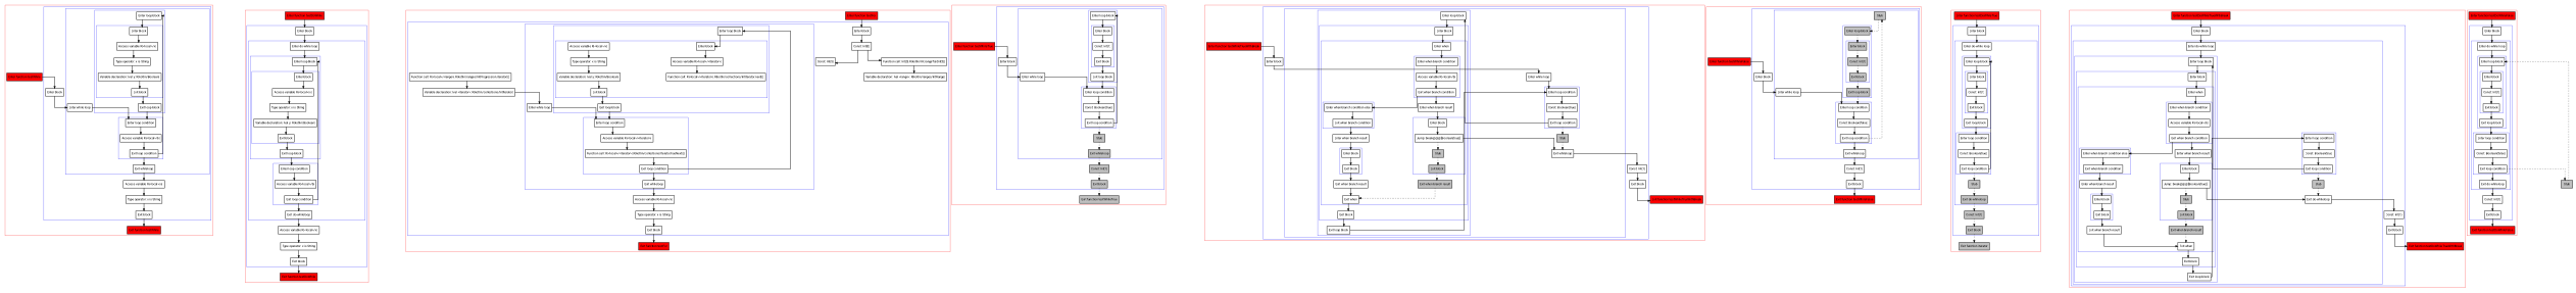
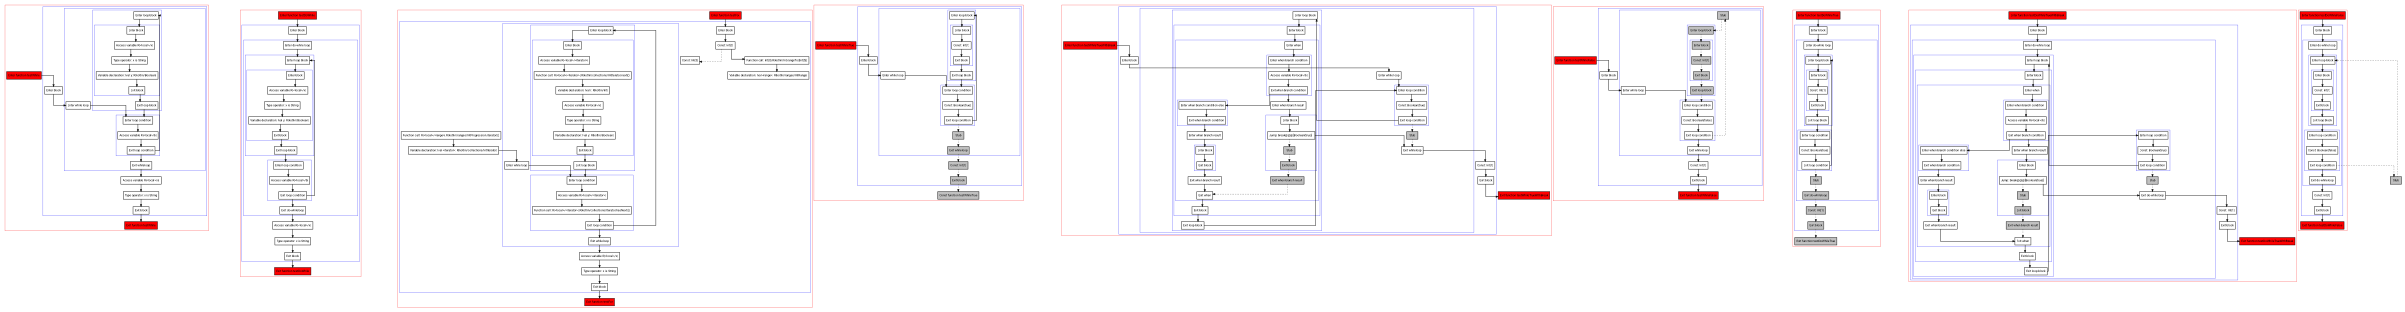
  digraph {
    fontname=Roboto
    nodesep=3
    splines=ortho
    node [fontname=Roboto penwidth=2 shape=box]
    edge [fontname=Roboto penwidth=2]
    n1 [label="Enter loop condition"]
    n2 [label="Access variable R|<local>/b|"]
    n3 [label="Exit loop condition"]
    n4 [label="Enter block"]
    n5 [label="Access variable R|<local>/x|"]
    n6 [label="Type operator: x is String"]
    n7 [label="Variable declaration: lval y: R|kotlin/Boolean|"]
    n8 [label="Exit block"]
    n9 [label="Enter loop block"]
    n10 [label="Exit loop block"]
    n11 [label="Enter while loop"]
    n12 [label="Exit whileloop"]
    n13 [label="Enter block"]
    n14 [label="Access variable R|<local>/x|"]
    n15 [label="Type operator: x is String"]
    n16 [label="Exit block"]
    n17 [fillcolor=red label="Enter function testWhile" style=filled]
    n18 [fillcolor=red label="Exit function testWhile" style=filled]
    n19 [label="Enter block"]
    n20 [label="Access variable R|<local>/x|"]
    n21 [label="Type operator: x is String"]
    n22 [label="Variable declaration: lval y: R|kotlin/Boolean|"]
    n23 [label="Exit block"]
    n24 [label="Enter loop block"]
    n25 [label="Exit loop block"]
    n26 [label="Enter loop condition"]
    n27 [label="Access variable R|<local>/b|"]
    n28 [label="Exit loop condition"]
    n29 [label="Enter do-while loop"]
    n30 [label="Exit do-whileloop"]
    n31 [label="Enter block"]
    n32 [label="Access variable R|<local>/x|"]
    n33 [label="Type operator: x is String"]
    n34 [label="Exit block"]
    n35 [fillcolor=red label="Enter function testDoWhile" style=filled]
    n36 [fillcolor=red label="Exit function testDoWhile" style=filled]
    n37 [label="Enter loop condition"]
    n38 [label="Access variable R|<local>/<iterator>|"]
    n39 [label="Function call: R|<local>/<iterator>|.R|kotlin/collections/Iterator.hasNext|()"]
    n40 [label="Exit loop condition"]
    n41 [label="Enter block"]
    n42 [label="Access variable R|<local>/<iterator>|"]
    n43 [label="Function call: R|<local>/<iterator>|.R|kotlin/collections/IntIterator.next|()"]
+   n44 [label="Variable declaration: lval i: R|kotlin/Int|"]
    n45 [label="Access variable R|<local>/x|"]
    n46 [label="Type operator: x is String"]
    n47 [label="Variable declaration: lval y: R|kotlin/Boolean|"]
    n48 [label="Exit block"]
    n49 [label="Enter loop block"]
    n50 [label="Exit loop block"]
    n51 [label="Enter while loop"]
    n52 [label="Exit whileloop"]
    n53 [label="Enter block"]
    n54 [label="Const: Int(0)"]
    n55 [label="Const: Int(5)"]
    n56 [label="Function call: Int(0).R|kotlin/Int.rangeTo|(Int(5))"]
    n57 [label="Variable declaration: lval <range>: R|kotlin/ranges/IntRange|"]
    n58 [label="Function call: R|<local>/<range>|.R|kotlin/ranges/IntProgression.iterator|()"]
    n59 [label="Variable declaration: lval <iterator>: R|kotlin/collections/IntIterator|"]
    n60 [label="Access variable R|<local>/x|"]
    n61 [label="Type operator: x is String"]
    n62 [label="Exit block"]
    n63 [fillcolor=red label="Enter function testFor" style=filled]
    n64 [fillcolor=red label="Exit function testFor" style=filled]
    n65 [label="Enter loop condition"]
    n66 [label="Const: Boolean(true)"]
    n67 [label="Exit loop condition"]
    n68 [label="Enter block"]
    n69 [label="Const: Int(1)"]
    n70 [label="Exit block"]
    n71 [label="Enter loop block"]
    n72 [label="Exit loop block"]
    n73 [label="Enter while loop"]
    n74 [fillcolor=gray label=Stub style=filled]
    n75 [fillcolor=gray label="Exit whileloop" style=filled]
    n76 [label="Enter block"]
    n77 [fillcolor=gray label="Const: Int(1)" style=filled]
    n78 [fillcolor=gray label="Exit block" style=filled]
    n79 [fillcolor=red label="Enter function testWhileTrue" style=filled]
-   n80 [fillcolor=gray label="Exit function testWhileTrue" style=filled]
+   n80 [fillcolor=gray label="Const function testWhileTrue" style=filled]
    n81 [label="Enter loop condition"]
    n82 [label="Const: Boolean(true)"]
    n83 [label="Exit loop condition"]
    n84 [label="Enter when branch condition "]
    n85 [label="Access variable R|<local>/b|"]
    n86 [label="Exit when branch condition"]
    n87 [label="Enter when branch condition else"]
    n88 [label="Exit when branch condition"]
    n89 [label="Enter block"]
    n90 [label="Exit block"]
    n91 [label="Enter block"]
    n92 [label="Jump: break@@@[Boolean(true)] "]
    n93 [fillcolor=gray label=Stub style=filled]
    n94 [fillcolor=gray label="Exit block" style=filled]
    n95 [label="Enter when"]
    n96 [label="Enter when branch result"]
    n97 [label="Exit when branch result"]
    n98 [label="Enter when branch result"]
    n99 [fillcolor=gray label="Exit when branch result" style=filled]
    n100 [label="Exit when"]
    n101 [label="Enter block"]
    n102 [label="Exit block"]
    n103 [label="Enter loop block"]
    n104 [label="Exit loop block"]
    n105 [label="Enter while loop"]
    n106 [fillcolor=gray label=Stub style=filled]
    n107 [label="Exit whileloop"]
    n108 [label="Enter block"]
    n109 [label="Const: Int(1)"]
    n110 [label="Exit block"]
    n111 [fillcolor=red label="Enter function testWhileTrueWithBreak" style=filled]
    n112 [fillcolor=red label="Exit function testWhileTrueWithBreak" style=filled]
    n113 [label="Enter loop condition"]
    n114 [label="Const: Boolean(false)"]
    n115 [label="Exit loop condition"]
    n116 [fillcolor=gray label="Enter block" style=filled]
    n117 [fillcolor=gray label="Const: Int(1)" style=filled]
    n118 [fillcolor=gray label="Exit block" style=filled]
    n119 [fillcolor=gray label="Enter loop block" style=filled]
    n120 [fillcolor=gray label="Exit loop block" style=filled]
    n121 [label="Enter while loop"]
    n122 [fillcolor=gray label=Stub style=filled]
    n123 [label="Exit whileloop"]
    n124 [label="Enter block"]
    n125 [label="Const: Int(1)"]
    n126 [label="Exit block"]
    n127 [fillcolor=red label="Enter function testWhileFalse" style=filled]
    n128 [fillcolor=red label="Exit function testWhileFalse" style=filled]
    n129 [label="Enter block"]
    n130 [label="Const: Int(1)"]
    n131 [label="Exit block"]
    n132 [label="Enter loop block"]
    n133 [label="Exit loop block"]
    n134 [label="Enter loop condition"]
    n135 [label="Const: Boolean(true)"]
    n136 [label="Exit loop condition"]
    n137 [label="Enter do-while loop"]
    n138 [fillcolor=gray label=Stub style=filled]
    n139 [fillcolor=gray label="Exit do-whileloop" style=filled]
    n140 [label="Enter block"]
    n141 [fillcolor=gray label="Const: Int(1)" style=filled]
    n142 [fillcolor=gray label="Exit block" style=filled]
    n143 [fillcolor=red label="Enter function testDoWhileTrue" style=filled]
-   n144 [fillcolor=gray label="Exit function iterator" style=filled]
+   n144 [fillcolor=gray label="Exit function testDoWhileTrue" style=filled]
    n145 [label="Enter when branch condition "]
    n146 [label="Access variable R|<local>/b|"]
    n147 [label="Exit when branch condition"]
    n148 [label="Enter when branch condition else"]
    n149 [label="Exit when branch condition"]
    n150 [label="Enter block"]
    n151 [label="Exit block"]
    n152 [label="Enter block"]
    n153 [label="Jump: break@@@[Boolean(true)] "]
    n154 [fillcolor=gray label=Stub style=filled]
    n155 [fillcolor=gray label="Exit block" style=filled]
    n156 [label="Enter when"]
    n157 [label="Enter when branch result"]
    n158 [label="Exit when branch result"]
    n159 [label="Enter when branch result"]
    n160 [fillcolor=gray label="Exit when branch result" style=filled]
    n161 [label="Exit when"]
    n162 [label="Enter block"]
    n163 [label="Exit block"]
    n164 [label="Enter loop block"]
    n165 [label="Exit loop block"]
    n166 [label="Enter loop condition"]
    n167 [label="Const: Boolean(true)"]
    n168 [label="Exit loop condition"]
    n169 [label="Enter do-while loop"]
    n170 [fillcolor=gray label=Stub style=filled]
    n171 [label="Exit do-whileloop"]
    n172 [label="Enter block"]
    n173 [label="Const: Int(1)"]
    n174 [label="Exit block"]
    n175 [fillcolor=red label="Enter function testDoWhileTrueWithBreak" style=filled]
    n176 [fillcolor=red label="Exit function testDoWhileTrueWithBreak" style=filled]
    n177 [label="Enter block"]
    n178 [label="Const: Int(1)"]
    n179 [label="Exit block"]
    n180 [label="Enter loop block"]
    n181 [label="Exit loop block"]
    n182 [label="Enter loop condition"]
    n183 [label="Const: Boolean(false)"]
    n184 [label="Exit loop condition"]
    n185 [label="Enter do-while loop"]
    n186 [label="Exit do-whileloop"]
    n187 [label="Enter block"]
    n188 [label="Const: Int(1)"]
    n189 [label="Exit block"]
    n190 [fillcolor=red label="Enter function testDoWhileFalse" style=filled]
    n191 [fillcolor=red label="Exit function testDoWhileFalse" style=filled]
    n192 [fillcolor=gray label=Stub style=filled]
    subgraph cluster_1 {
      color=red
      n17
      n18
      subgraph cluster_2 {
        color=blue
        n13
        n14
        n15
        n16
        subgraph cluster_3 {
          color=blue
          n11
          n12
          subgraph cluster_4 {
            color=blue
            n1
            n2
            n3
          }
          subgraph cluster_5 {
            color=blue
            n9
            n10
            subgraph cluster_6 {
              color=blue
              n4
              n5
              n6
              n7
              n8
            }
          }
        }
      }
    }
    subgraph cluster_7 {
      color=red
      n35
      n36
      subgraph cluster_8 {
        color=blue
        n31
        n32
        n33
        n34
        subgraph cluster_9 {
          color=blue
          n29
          n30
          subgraph cluster_10 {
            color=blue
            n24
            n25
            subgraph cluster_11 {
              color=blue
              n19
              n20
              n21
              n22
              n23
            }
          }
          subgraph cluster_12 {
            color=blue
            n26
            n27
            n28
          }
        }
      }
    }
    subgraph cluster_13 {
      color=red
      n63
      n64
      subgraph cluster_14 {
        color=blue
        n53
        n54
        n55
        n56
        n57
        n58
        n59
        n60
        n61
        n62
        subgraph cluster_15 {
          color=blue
          n51
          n52
          subgraph cluster_16 {
            color=blue
            n37
            n38
            n39
            n40
          }
          subgraph cluster_17 {
            color=blue
            n49
            n50
            subgraph cluster_18 {
              color=blue
              n41
              n42
              n43
+             n44
              n45
              n46
              n47
              n48
            }
          }
        }
      }
    }
    subgraph cluster_19 {
      color=red
      n79
      n80
      subgraph cluster_20 {
        color=blue
        n76
        n77
        n78
        subgraph cluster_21 {
          color=blue
          n73
          n74
          n75
          subgraph cluster_22 {
            color=blue
            n65
            n66
            n67
          }
          subgraph cluster_23 {
            color=blue
            n71
            n72
            subgraph cluster_24 {
              color=blue
              n68
              n69
              n70
            }
          }
        }
      }
    }
    subgraph cluster_25 {
      color=red
      n111
      n112
      subgraph cluster_26 {
        color=blue
        n108
        n109
        n110
        subgraph cluster_27 {
          color=blue
          n105
          n106
          n107
          subgraph cluster_28 {
            color=blue
            n81
            n82
            n83
          }
          subgraph cluster_29 {
            color=blue
            n103
            n104
            subgraph cluster_30 {
              color=blue
              n101
              n102
              subgraph cluster_31 {
                color=blue
                n95
                n96
                n97
                n98
                n99
                n100
                subgraph cluster_32 {
                  color=blue
                  n84
                  n85
                  n86
                }
                subgraph cluster_33 {
                  color=blue
                  n87
                  n88
                }
                subgraph cluster_34 {
                  color=blue
                  n89
                  n90
                }
                subgraph cluster_35 {
                  color=blue
                  n91
                  n92
                  n93
                  n94
                }
              }
            }
          }
        }
      }
    }
    subgraph cluster_36 {
      color=red
      n127
      n128
      subgraph cluster_37 {
        color=blue
        n124
        n125
        n126
        subgraph cluster_38 {
          color=blue
          n121
          n122
          n123
          subgraph cluster_39 {
            color=blue
            n113
            n114
            n115
          }
          subgraph cluster_40 {
            color=blue
            n119
            n120
            subgraph cluster_41 {
              color=blue
              n116
              n117
              n118
            }
          }
        }
      }
    }
    subgraph cluster_42 {
      color=red
      n143
      n144
      subgraph cluster_43 {
        color=blue
        n140
        n141
        n142
        subgraph cluster_44 {
          color=blue
          n137
          n138
          n139
          subgraph cluster_45 {
            color=blue
            n132
            n133
            subgraph cluster_46 {
              color=blue
              n129
              n130
              n131
            }
          }
          subgraph cluster_47 {
            color=blue
            n134
            n135
            n136
          }
        }
      }
    }
    subgraph cluster_48 {
      color=red
      n175
      n176
      subgraph cluster_49 {
        color=blue
        n172
        n173
        n174
        subgraph cluster_50 {
          color=blue
          n169
          n170
          n171
          subgraph cluster_51 {
            color=blue
            n164
            n165
            subgraph cluster_52 {
              color=blue
              n162
              n163
              subgraph cluster_53 {
                color=blue
                n156
                n157
                n158
                n159
                n160
                n161
                subgraph cluster_54 {
                  color=blue
                  n145
                  n146
                  n147
                }
                subgraph cluster_55 {
                  color=blue
                  n148
                  n149
                }
                subgraph cluster_56 {
                  color=blue
                  n150
                  n151
                }
                subgraph cluster_57 {
                  color=blue
                  n152
                  n153
                  n154
                  n155
                }
              }
            }
          }
          subgraph cluster_58 {
            color=blue
            n166
            n167
            n168
          }
        }
      }
    }
    subgraph cluster_59 {
      color=red
      n190
      n191
      subgraph cluster_60 {
        color=blue
        n187
        n188
        n189
        subgraph cluster_61 {
          color=blue
          n185
          n186
          subgraph cluster_62 {
            color=blue
            n180
            n181
            subgraph cluster_63 {
              color=blue
              n177
              n178
              n179
            }
          }
          subgraph cluster_64 {
            color=blue
            n182
            n183
            n184
          }
        }
      }
    }
    n1 -> n2
    n2 -> n3
    n3 -> n9
    n3 -> n12
    n4 -> n5
    n5 -> n6
    n6 -> n7
    n7 -> n8
    n8 -> n10
    n9 -> n4
    n10 -> n1
    n11 -> n1
    n12 -> n14
    n13 -> n11
    n14 -> n15
    n15 -> n16
    n16 -> n18
    n17 -> n13
    n19 -> n20
    n20 -> n21
    n21 -> n22
    n22 -> n23
    n23 -> n25
    n24 -> n19
    n25 -> n26
    n26 -> n27
    n27 -> n28
    n28 -> n24
    n28 -> n30
    n29 -> n24
    n30 -> n32
    n31 -> n29
    n32 -> n33
    n33 -> n34
    n34 -> n36
    n35 -> n31
    n37 -> n38
    n38 -> n39
    n39 -> n40
    n40 -> n49
    n40 -> n52
    n41 -> n42
    n42 -> n43
+   n43 -> n44
+   n44 -> n45
    n45 -> n46
    n46 -> n47
    n47 -> n48
    n48 -> n50
    n49 -> n41
    n50 -> n37
    n51 -> n37
    n52 -> n60
    n53 -> n54
-   n54 -> n55
+   n54 -> n55 [style=dotted]
    n54 -> n56
    n56 -> n57
    n58 -> n59
    n59 -> n51
    n60 -> n61
    n61 -> n62
    n62 -> n64
    n63 -> n53
    n65 -> n66
    n66 -> n67
    n67 -> n71
    n67 -> n74 [style=dotted]
    n68 -> n69
    n69 -> n70
    n70 -> n72
    n71 -> n68
    n72 -> n65
    n73 -> n65
    n74 -> n75 [style=dotted]
    n75 -> n77 [style=dotted]
    n76 -> n73
    n77 -> n78 [style=dotted]
    n78 -> n80 [style=dotted]
    n79 -> n76
    n81 -> n82
    n82 -> n83
    n83 -> n103
    n83 -> n106 [style=dotted]
    n84 -> n85
    n85 -> n86
    n86 -> n87
    n86 -> n98
    n87 -> n88
    n88 -> n96
    n89 -> n90
    n90 -> n97
    n91 -> n92
    n92 -> n93 [style=dotted]
    n92 -> n107
    n93 -> n94 [style=dotted]
    n94 -> n99 [style=dotted]
    n95 -> n84
    n96 -> n89
    n97 -> n100
    n98 -> n91
    n99 -> n100 [style=dotted]
    n100 -> n102
    n101 -> n95
    n102 -> n104
    n103 -> n101
    n104 -> n81
    n105 -> n81
    n106 -> n107 [style=dotted]
    n107 -> n109
    n108 -> n105
    n109 -> n110
    n110 -> n112
    n111 -> n108
    n113 -> n114
    n114 -> n115
    n115 -> n122 [style=dotted]
    n115 -> n123
    n116 -> n117 [style=dotted]
    n117 -> n118 [style=dotted]
    n118 -> n120 [style=dotted]
    n119 -> n116 [style=dotted]
    n120 -> n113 [style=dotted]
    n121 -> n113
    n122 -> n119 [style=dotted]
    n123 -> n125
    n124 -> n121
    n125 -> n126
    n126 -> n128
    n127 -> n124
    n129 -> n130
    n130 -> n131
    n131 -> n133
    n132 -> n129
    n133 -> n134
    n134 -> n135
    n135 -> n136
    n136 -> n132
    n136 -> n138 [style=dotted]
    n137 -> n132
    n138 -> n139 [style=dotted]
    n139 -> n141 [style=dotted]
    n140 -> n137
    n141 -> n142 [style=dotted]
    n142 -> n144 [style=dotted]
    n143 -> n140
    n145 -> n146
    n146 -> n147
    n147 -> n148
    n147 -> n159
    n148 -> n149
    n149 -> n157
    n150 -> n151
    n151 -> n158
    n152 -> n153
    n153 -> n154 [style=dotted]
    n153 -> n171
    n154 -> n155 [style=dotted]
    n155 -> n160 [style=dotted]
    n156 -> n145
    n157 -> n150
    n158 -> n161
    n159 -> n152
    n160 -> n161 [style=dotted]
    n161 -> n163
    n162 -> n156
    n163 -> n165
    n164 -> n162
    n165 -> n166
    n166 -> n167
    n167 -> n168
    n168 -> n164
    n168 -> n170 [style=dotted]
    n169 -> n164
    n170 -> n171 [style=dotted]
    n171 -> n173
    n172 -> n169
    n173 -> n174
    n174 -> n176
    n175 -> n172
    n177 -> n178
    n178 -> n179
    n179 -> n181
    n180 -> n177
    n181 -> n182
    n182 -> n183
    n183 -> n184
    n184 -> n186
    n184 -> n192 [style=dotted]
    n185 -> n180
    n186 -> n188
    n187 -> n185
    n188 -> n189
    n189 -> n191
    n190 -> n187
    n192 -> n180 [style=dotted]
  }
